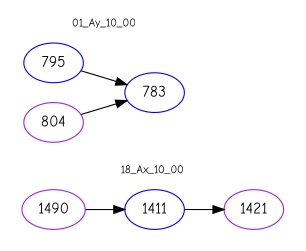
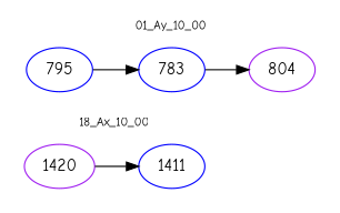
  digraph {
    fontname="Comic Neue"
    rankdir=LR
    node [color=purple fontname="Comic Neue"]
    edge [color=black fontname="Comic Neue"]
-   n1 [label=1490]
+   n1 [label=1420]
    n2 [color=blue label=1411]
-   n3 [label=1421]
    n4 [color=blue label=795]
    n5 [color=blue label=783]
    n6 [label=804]
    subgraph cluster_1 {
      color=white
      fontsize=10
      label="18_Ax_10_00"
      n1
      n2
-     n3
    }
    subgraph cluster_2 {
      color=white
      fontsize=10
      label="01_Ay_10_00"
      n4
      n5
      n6
    }
    n1 -> n2
-   n2 -> n3
    n4 -> n5
-   n6 -> n5
+   n5 -> n6
  }
